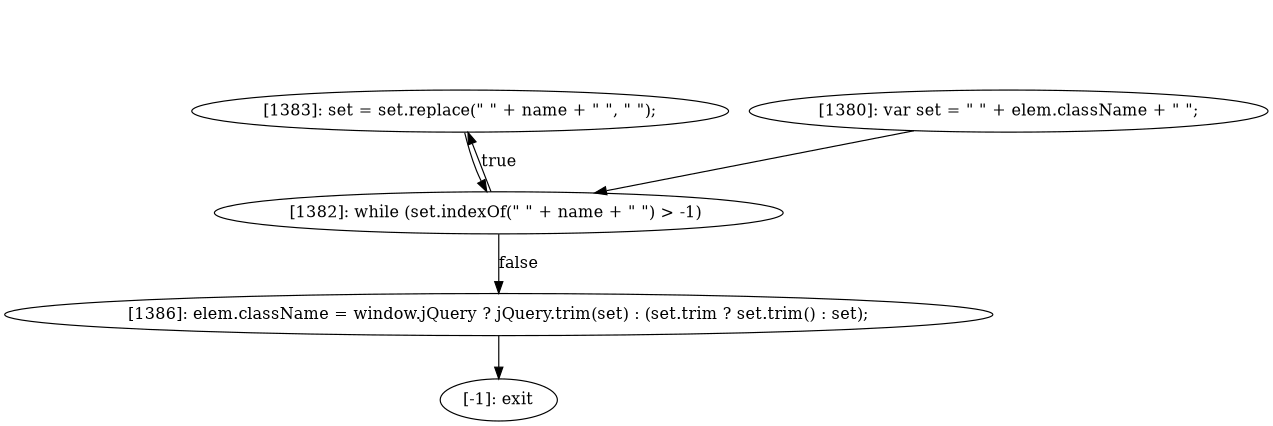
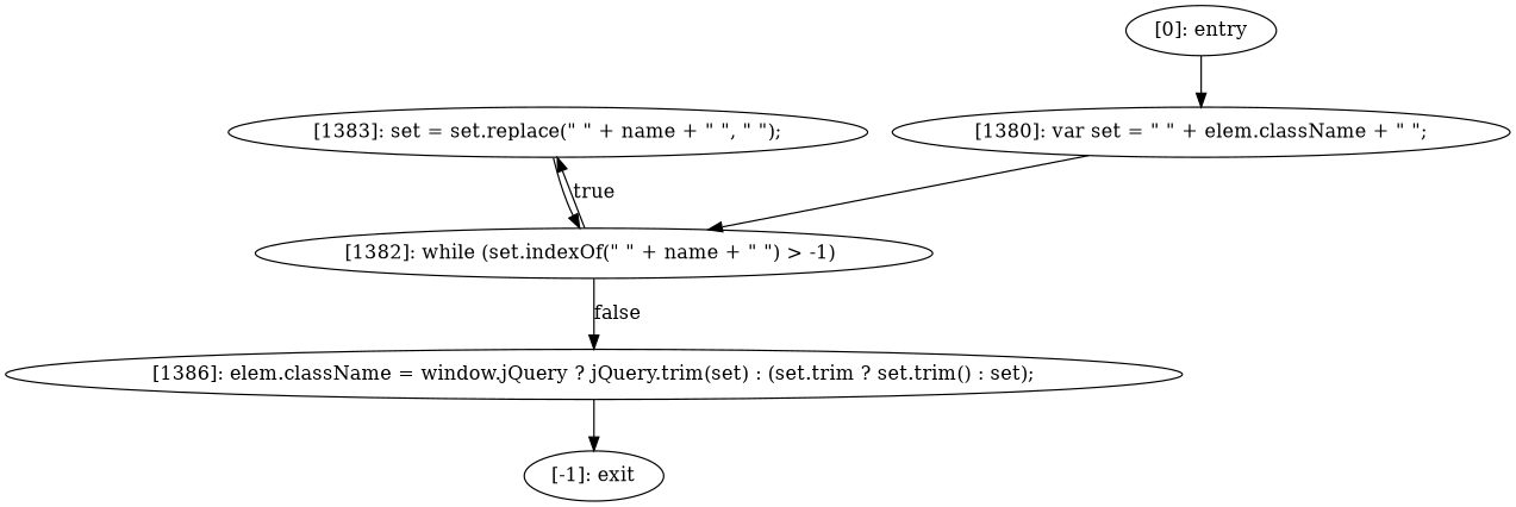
  digraph {
    n1 [label="[1383]: set = set.replace(\" \" + name + \" \", \" \");\n"]
    n2 [label="[1382]: while (set.indexOf(\" \" + name + \" \") > -1) "]
    n3 [label="[1380]: var set = \" \" + elem.className + \" \";\n"]
    n4 [label="[1386]: elem.className = window.jQuery ? jQuery.trim(set) : (set.trim ? set.trim() : set);\n"]
    n5 [label="[-1]: exit"]
+   n6 [label="[0]: entry"]
    n1 -> n2
    n2 -> n1 [label=true]
    n2 -> n4 [label=false]
    n3 -> n2
    n4 -> n5
+   n6 -> n3
  }
